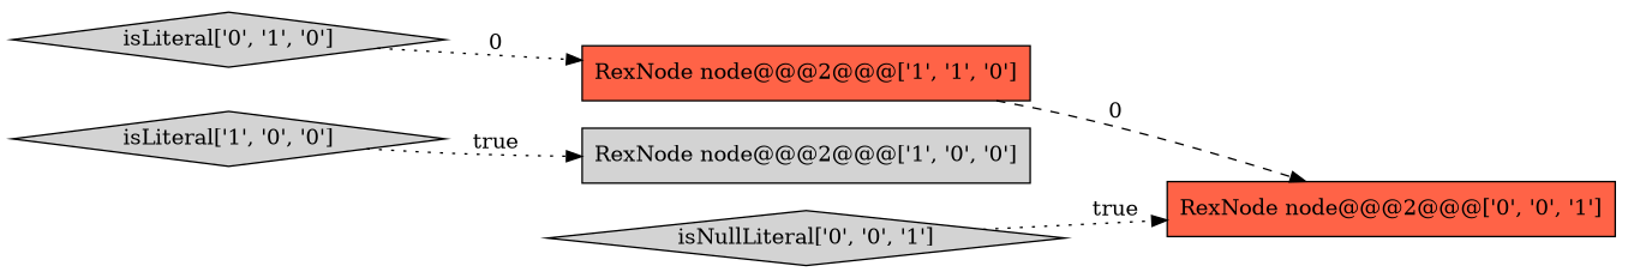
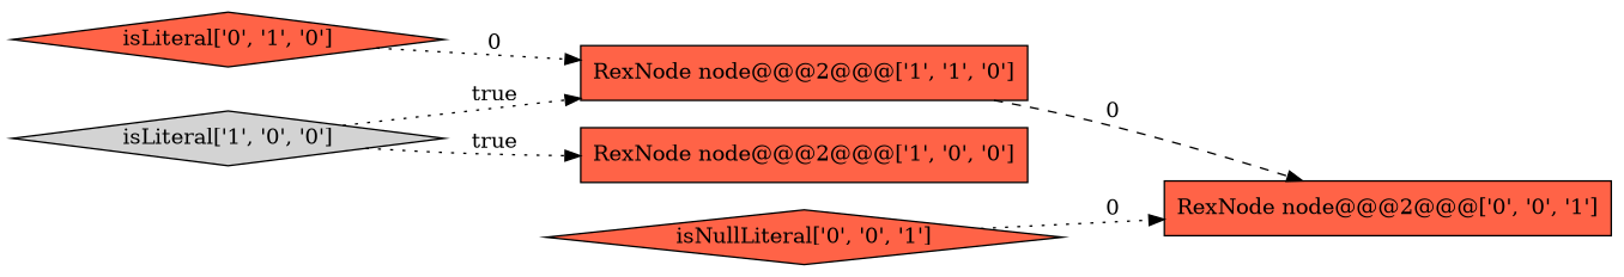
  digraph {
    rankdir=LR
    node [fillcolor=tomato shape=box style=filled]
    edge [style=dotted]
    n1 [label="RexNode node@@@2@@@['0', '0', '1']"]
-   n2 [fillcolor=lightgray label="RexNode node@@@2@@@['1', '0', '0']"]
-   n3 [fillcolor=lightgray label="isLiteral['0', '1', '0']" shape=diamond]
+   n2 [label="RexNode node@@@2@@@['1', '0', '0']"]
+   n3 [label="isLiteral['0', '1', '0']" shape=diamond]
    n4 [label="RexNode node@@@2@@@['1', '1', '0']"]
-   n5 [fillcolor=lightgray label="isNullLiteral['0', '0', '1']" shape=diamond]
+   n5 [label="isNullLiteral['0', '0', '1']" shape=diamond]
    n6 [fillcolor=lightgray label="isLiteral['1', '0', '0']" shape=diamond]
    n3 -> n4 [label=0]
    n4 -> n1 [label=0 style=dashed]
-   n5 -> n1 [label=true]
+   n5 -> n1 [label=0]
    n6 -> n2 [label=true]
+   n6 -> n4 [label=true]
  }
